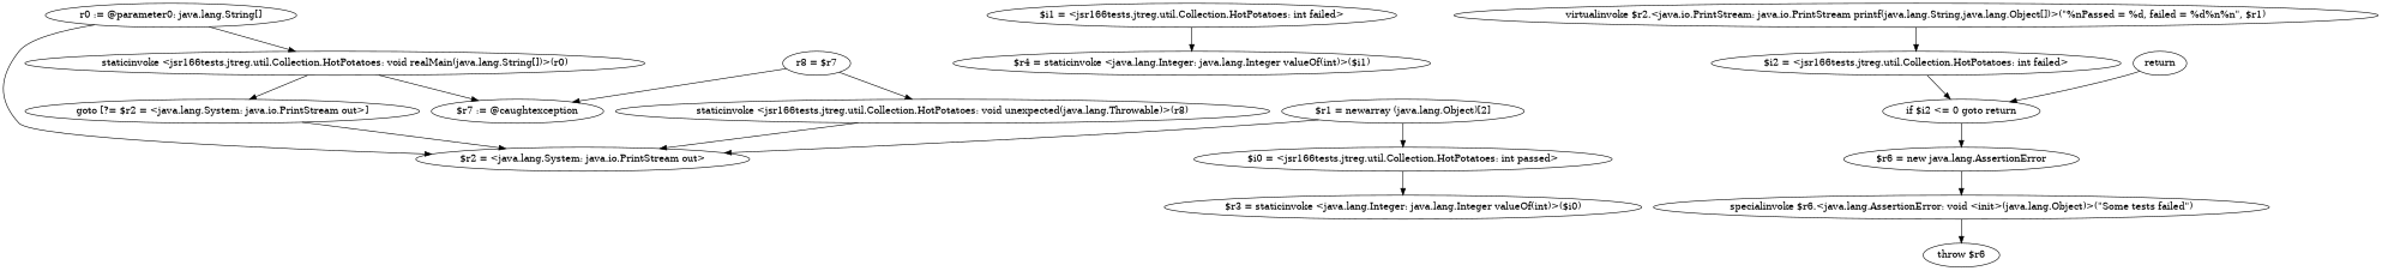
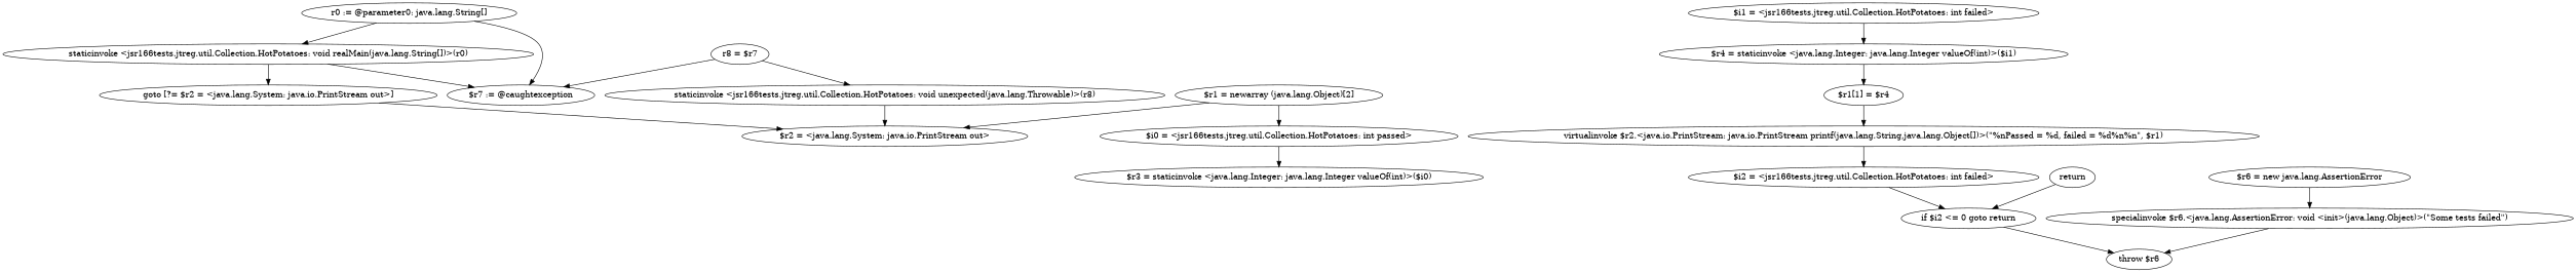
  digraph {
    "r0 := @parameter0: java.lang.String[]"
    "staticinvoke <jsr166tests.jtreg.util.Collection.HotPotatoes: void realMain(java.lang.String[])>(r0)"
    "$r7 := @caughtexception"
    "goto [?= $r2 = <java.lang.System: java.io.PrintStream out>]"
    "$r2 = <java.lang.System: java.io.PrintStream out>"
    "r8 = $r7"
    "staticinvoke <jsr166tests.jtreg.util.Collection.HotPotatoes: void unexpected(java.lang.Throwable)>(r8)"
    "$r1 = newarray (java.lang.Object)[2]"
    "$i0 = <jsr166tests.jtreg.util.Collection.HotPotatoes: int passed>"
    "$r3 = staticinvoke <java.lang.Integer: java.lang.Integer valueOf(int)>($i0)"
    "$i1 = <jsr166tests.jtreg.util.Collection.HotPotatoes: int failed>"
    "$r4 = staticinvoke <java.lang.Integer: java.lang.Integer valueOf(int)>($i1)"
+   "$r1[1] = $r4"
    "virtualinvoke $r2.<java.io.PrintStream: java.io.PrintStream printf(java.lang.String,java.lang.Object[])>(\"%nPassed = %d, failed = %d%n%n\", $r1)"
    "$i2 = <jsr166tests.jtreg.util.Collection.HotPotatoes: int failed>"
    "if $i2 <= 0 goto return"
    "$r6 = new java.lang.AssertionError"
    "specialinvoke $r6.<java.lang.AssertionError: void <init>(java.lang.Object)>(\"Some tests failed\")"
    return
    "throw $r6"
    "r0 := @parameter0: java.lang.String[]" -> "staticinvoke <jsr166tests.jtreg.util.Collection.HotPotatoes: void realMain(java.lang.String[])>(r0)"
-   "r0 := @parameter0: java.lang.String[]" -> "$r2 = <java.lang.System: java.io.PrintStream out>"
+   "r0 := @parameter0: java.lang.String[]" -> "$r7 := @caughtexception"
    "staticinvoke <jsr166tests.jtreg.util.Collection.HotPotatoes: void realMain(java.lang.String[])>(r0)" -> "$r7 := @caughtexception"
    "staticinvoke <jsr166tests.jtreg.util.Collection.HotPotatoes: void realMain(java.lang.String[])>(r0)" -> "goto [?= $r2 = <java.lang.System: java.io.PrintStream out>]"
    "goto [?= $r2 = <java.lang.System: java.io.PrintStream out>]" -> "$r2 = <java.lang.System: java.io.PrintStream out>"
    "r8 = $r7" -> "$r7 := @caughtexception"
    "r8 = $r7" -> "staticinvoke <jsr166tests.jtreg.util.Collection.HotPotatoes: void unexpected(java.lang.Throwable)>(r8)"
    "staticinvoke <jsr166tests.jtreg.util.Collection.HotPotatoes: void unexpected(java.lang.Throwable)>(r8)" -> "$r2 = <java.lang.System: java.io.PrintStream out>"
    "$r1 = newarray (java.lang.Object)[2]" -> "$r2 = <java.lang.System: java.io.PrintStream out>"
    "$r1 = newarray (java.lang.Object)[2]" -> "$i0 = <jsr166tests.jtreg.util.Collection.HotPotatoes: int passed>"
    "$i0 = <jsr166tests.jtreg.util.Collection.HotPotatoes: int passed>" -> "$r3 = staticinvoke <java.lang.Integer: java.lang.Integer valueOf(int)>($i0)"
    "$i1 = <jsr166tests.jtreg.util.Collection.HotPotatoes: int failed>" -> "$r4 = staticinvoke <java.lang.Integer: java.lang.Integer valueOf(int)>($i1)"
+   "$r4 = staticinvoke <java.lang.Integer: java.lang.Integer valueOf(int)>($i1)" -> "$r1[1] = $r4"
+   "$r1[1] = $r4" -> "virtualinvoke $r2.<java.io.PrintStream: java.io.PrintStream printf(java.lang.String,java.lang.Object[])>(\"%nPassed = %d, failed = %d%n%n\", $r1)"
    "virtualinvoke $r2.<java.io.PrintStream: java.io.PrintStream printf(java.lang.String,java.lang.Object[])>(\"%nPassed = %d, failed = %d%n%n\", $r1)" -> "$i2 = <jsr166tests.jtreg.util.Collection.HotPotatoes: int failed>"
    "$i2 = <jsr166tests.jtreg.util.Collection.HotPotatoes: int failed>" -> "if $i2 <= 0 goto return"
-   "if $i2 <= 0 goto return" -> "$r6 = new java.lang.AssertionError"
+   "if $i2 <= 0 goto return" -> "throw $r6"
    "$r6 = new java.lang.AssertionError" -> "specialinvoke $r6.<java.lang.AssertionError: void <init>(java.lang.Object)>(\"Some tests failed\")"
    "specialinvoke $r6.<java.lang.AssertionError: void <init>(java.lang.Object)>(\"Some tests failed\")" -> "throw $r6"
    return -> "if $i2 <= 0 goto return"
  }
